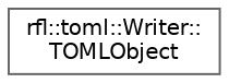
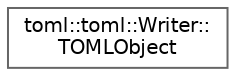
  digraph {
    rankdir=TB
-   n1 [color=grey40 fillcolor=white fontname=Helvetica fontsize=10 height=0.2 label="rfl::toml::Writer::\lTOMLObject" shape=box style=filled width=0.4]
+   n1 [color=grey40 fillcolor=white fontname=Helvetica fontsize=10 height=0.2 label="toml::toml::Writer::\lTOMLObject" shape=box style=filled width=0.4]
  }
